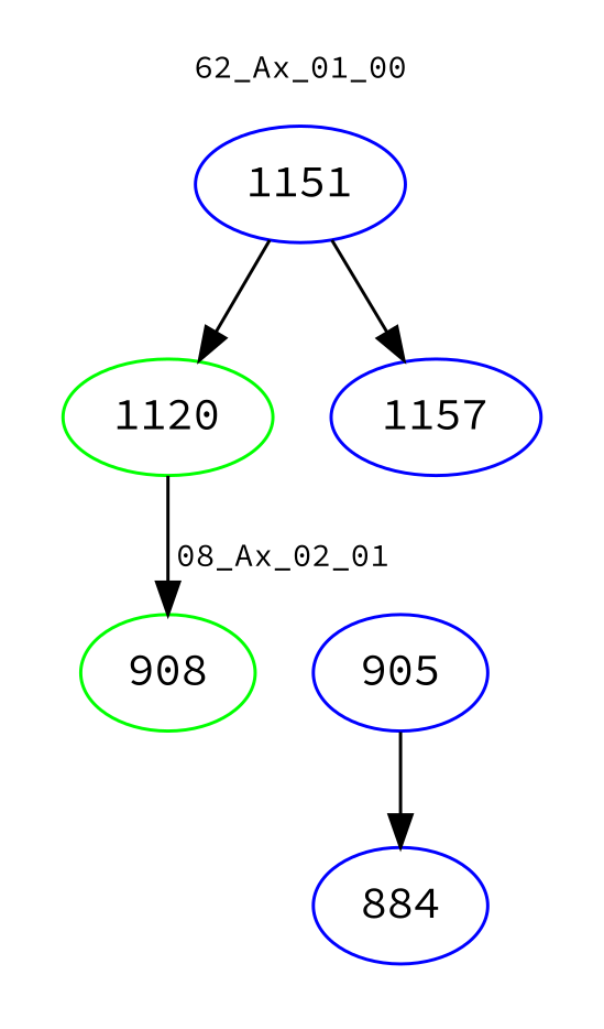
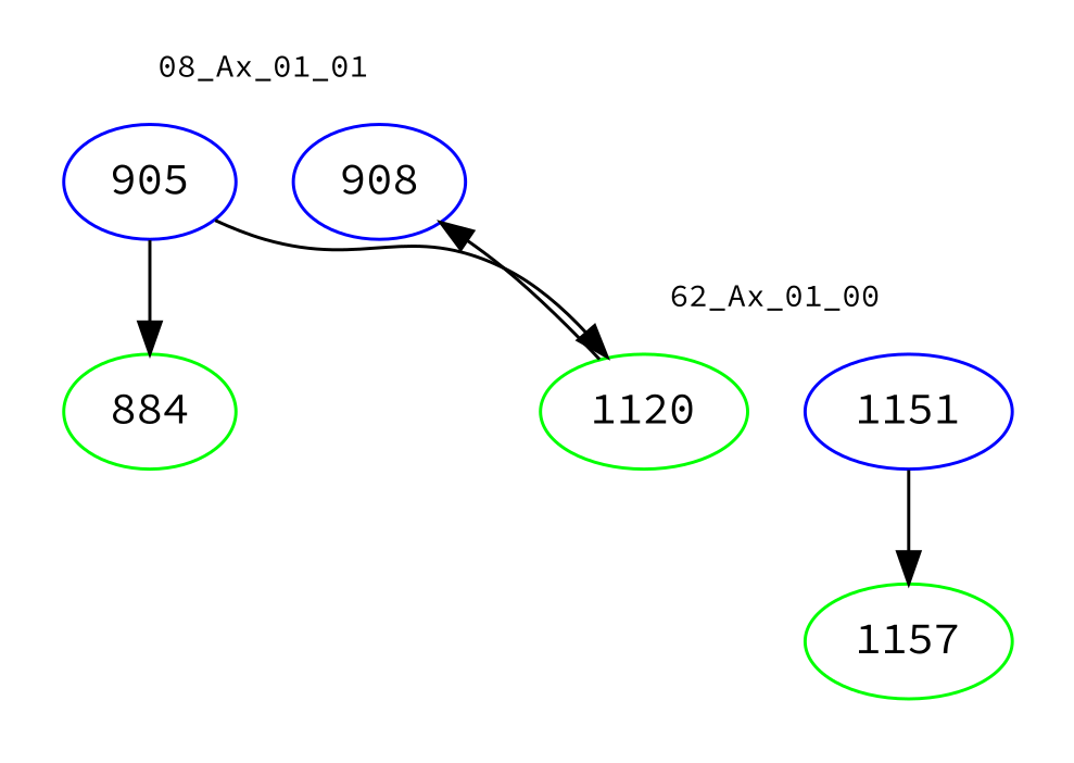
  digraph {
    fontname="Source Code Pro"
    node [color=green fontname="Source Code Pro"]
    edge [color=black fontname="Source Code Pro"]
    n1 [color=blue label=905]
-   n2 [color=blue label=884]
-   n3 [label=908]
+   n2 [label=884]
+   n3 [color=blue label=908]
    n4 [color=blue label=1151]
    n5 [label=1120]
-   n6 [color=blue label=1157]
+   n6 [label=1157]
    subgraph cluster_1 {
      color=white
      fontsize=10
-     label="08_Ax_02_01"
+     label="08_Ax_01_01"
      n1
      n2
      n3
    }
    subgraph cluster_2 {
      color=white
      fontsize=10
      label="62_Ax_01_00"
      n4
      n5
      n6
    }
    n1 -> n2
-   n4 -> n5
+   n1 -> n5
    n4 -> n6
    n5 -> n3
  }
